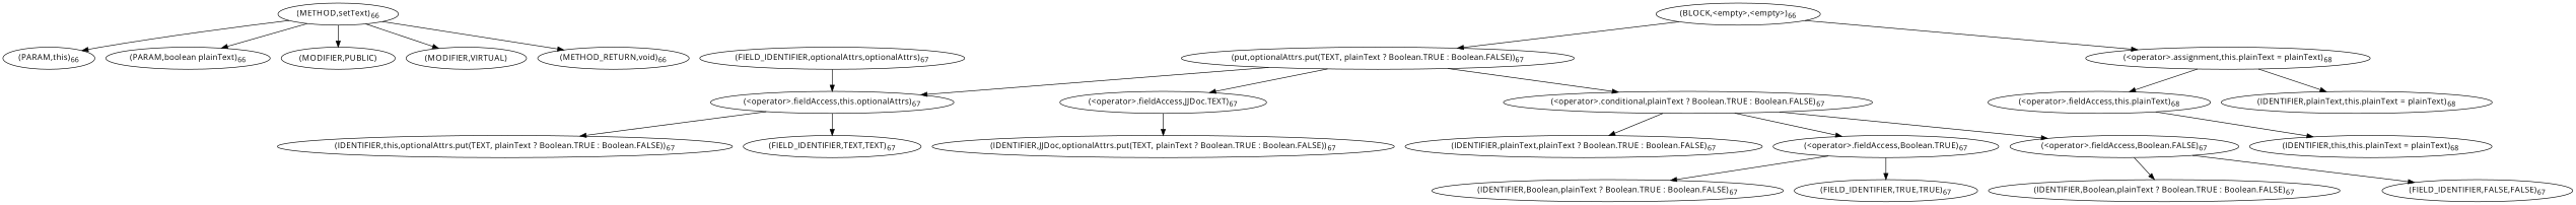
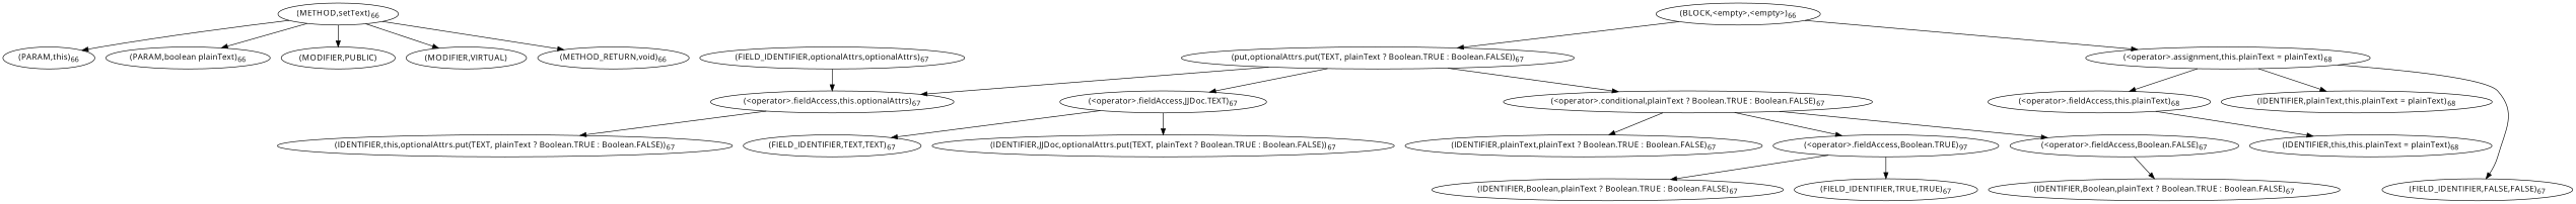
  digraph {
    fontname="Open Sans"
    node [fontname="Open Sans"]
    edge [fontname="Open Sans"]
    n1 [label=<(METHOD,setText)<SUB>66</SUB>>]
    n2 [label=<(PARAM,this)<SUB>66</SUB>>]
    n3 [label=<(PARAM,boolean plainText)<SUB>66</SUB>>]
    n4 [label=<(MODIFIER,PUBLIC)>]
    n5 [label=<(MODIFIER,VIRTUAL)>]
    n6 [label=<(METHOD_RETURN,void)<SUB>66</SUB>>]
    n7 [label=<(BLOCK,&lt;empty&gt;,&lt;empty&gt;)<SUB>66</SUB>>]
    n8 [label=<(put,optionalAttrs.put(TEXT, plainText ? Boolean.TRUE : Boolean.FALSE))<SUB>67</SUB>>]
    n9 [label=<(&lt;operator&gt;.assignment,this.plainText = plainText)<SUB>68</SUB>>]
    n10 [label=<(&lt;operator&gt;.fieldAccess,this.optionalAttrs)<SUB>67</SUB>>]
    n11 [label=<(&lt;operator&gt;.fieldAccess,JJDoc.TEXT)<SUB>67</SUB>>]
    n12 [label=<(&lt;operator&gt;.conditional,plainText ? Boolean.TRUE : Boolean.FALSE)<SUB>67</SUB>>]
    n13 [label=<(&lt;operator&gt;.fieldAccess,this.plainText)<SUB>68</SUB>>]
    n14 [label=<(IDENTIFIER,plainText,this.plainText = plainText)<SUB>68</SUB>>]
    n15 [label=<(IDENTIFIER,this,optionalAttrs.put(TEXT, plainText ? Boolean.TRUE : Boolean.FALSE))<SUB>67</SUB>>]
    n16 [label=<(IDENTIFIER,JJDoc,optionalAttrs.put(TEXT, plainText ? Boolean.TRUE : Boolean.FALSE))<SUB>67</SUB>>]
    n17 [label=<(FIELD_IDENTIFIER,TEXT,TEXT)<SUB>67</SUB>>]
    n18 [label=<(IDENTIFIER,plainText,plainText ? Boolean.TRUE : Boolean.FALSE)<SUB>67</SUB>>]
-   n19 [label=<(&lt;operator&gt;.fieldAccess,Boolean.TRUE)<SUB>67</SUB>>]
+   n19 [label=<(&lt;operator&gt;.fieldAccess,Boolean.TRUE)<SUB>97</SUB>>]
    n20 [label=<(&lt;operator&gt;.fieldAccess,Boolean.FALSE)<SUB>67</SUB>>]
    n21 [label=<(FIELD_IDENTIFIER,optionalAttrs,optionalAttrs)<SUB>67</SUB>>]
    n22 [label=<(IDENTIFIER,Boolean,plainText ? Boolean.TRUE : Boolean.FALSE)<SUB>67</SUB>>]
    n23 [label=<(FIELD_IDENTIFIER,TRUE,TRUE)<SUB>67</SUB>>]
    n24 [label=<(IDENTIFIER,Boolean,plainText ? Boolean.TRUE : Boolean.FALSE)<SUB>67</SUB>>]
    n25 [label=<(FIELD_IDENTIFIER,FALSE,FALSE)<SUB>67</SUB>>]
    n26 [label=<(IDENTIFIER,this,this.plainText = plainText)<SUB>68</SUB>>]
    n1 -> n2
    n1 -> n3
    n1 -> n4
    n1 -> n5
    n1 -> n6
    n7 -> n8
    n7 -> n9
    n8 -> n10
    n8 -> n11
    n8 -> n12
    n9 -> n13
    n9 -> n14
    n10 -> n15
    n11 -> n16
-   n10 -> n17
+   n11 -> n17
    n12 -> n18
    n12 -> n19
    n12 -> n20
    n13 -> n26
    n19 -> n22
    n19 -> n23
    n20 -> n24
-   n20 -> n25
+   n9 -> n25
    n21 -> n10
  }
